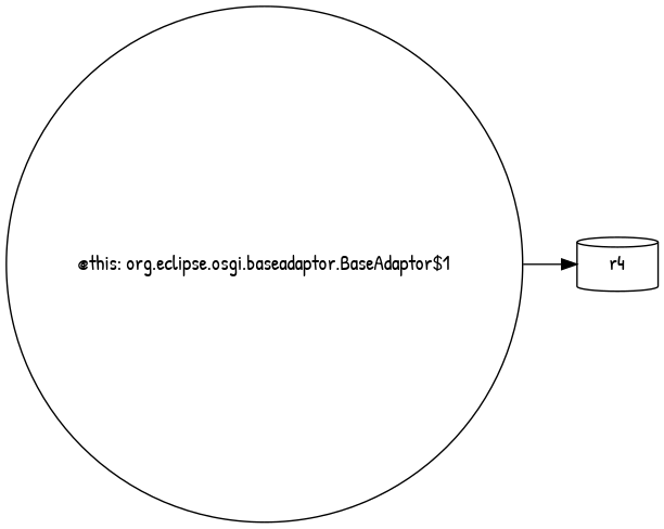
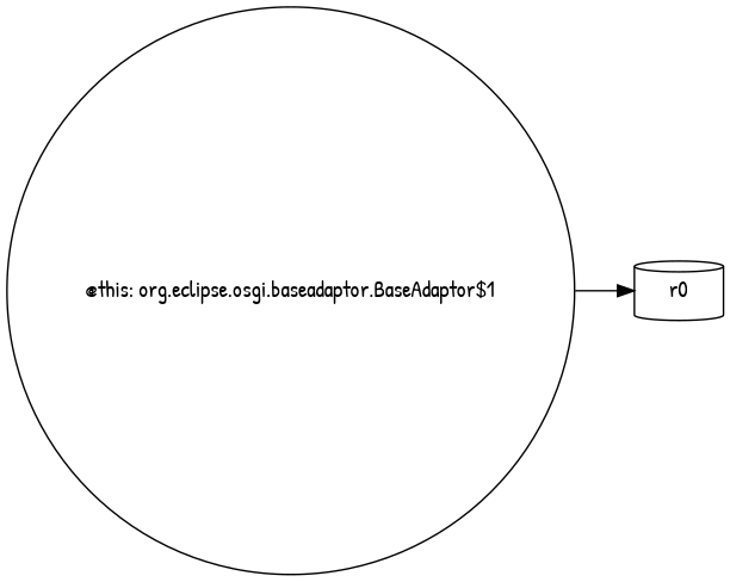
  digraph {
    rankdir=LR
    fontname="Patrick Hand"
    node [fontname="Patrick Hand"]
    n1 [label="@this: org.eclipse.osgi.baseadaptor.BaseAdaptor$1" shape=circle]
-   n2 [label=r4 shape=cylinder]
+   n2 [label=r0 shape=cylinder]
    n1 -> n2 [style=solid fontname="Patrick Hand"]
  }
